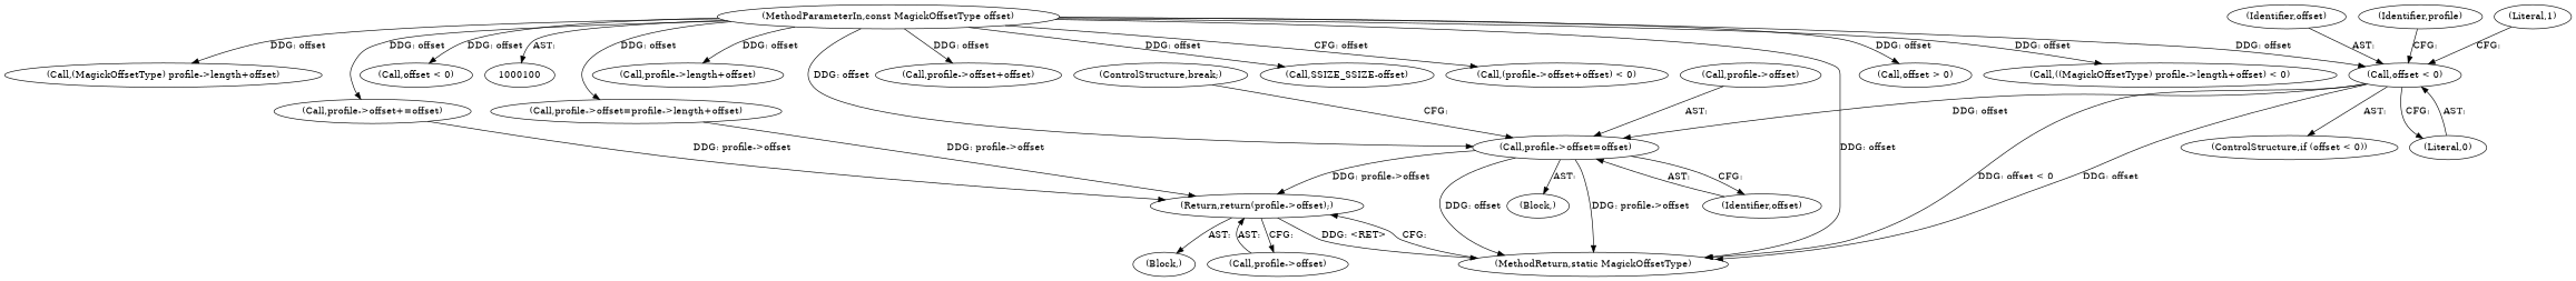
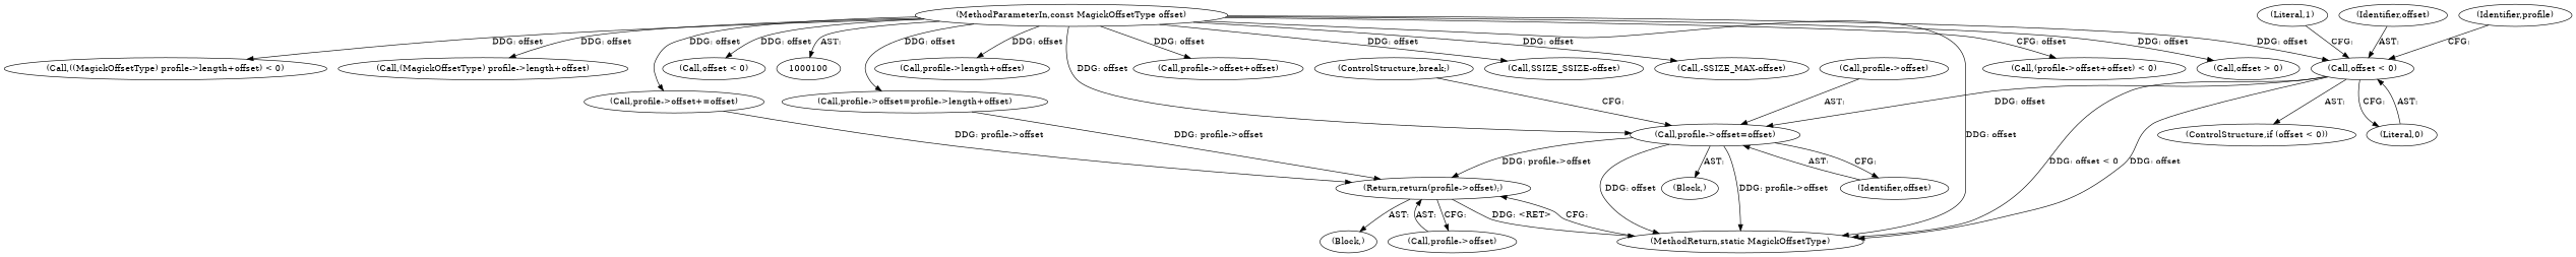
  digraph {
    n1 [label="(Call,profile->offset=offset)"]
    n2 [label="(Return,return(profile->offset);)"]
    n3 [label="(Block,)"]
    n4 [label="(Identifier,offset)"]
    n5 [label="(MethodReturn,static MagickOffsetType)"]
    n6 [label="(Block,)"]
    n7 [label="(Call,profile->offset)"]
    n8 [label="(Call,offset < 0)"]
    n9 [label="(ControlStructure,if (offset < 0))"]
    n10 [label="(Literal,0)"]
    n11 [label="(MethodParameterIn,const MagickOffsetType offset)"]
    n12 [label="(Call,profile->length+offset)"]
    n13 [label="(Call,profile->offset+offset)"]
    n14 [label="(Call,profile->offset=profile->length+offset)"]
    n15 [label="(Call,SSIZE_SSIZE-offset)"]
+   n16 [label="(Call,-SSIZE_MAX-offset)"]
    n17 [label="(Call,(profile->offset+offset) < 0)"]
    n18 [label="(Call,offset > 0)"]
    n19 [label="(Call,((MagickOffsetType) profile->length+offset) < 0)"]
    n20 [label="(Call,(MagickOffsetType) profile->length+offset)"]
    n21 [label="(Call,profile->offset+=offset)"]
    n22 [label="(Call,offset < 0)"]
    1000100
    n24 [label="(ControlStructure,break;)"]
    n25 [label="(Call,profile->offset)"]
    n26 [label="(Identifier,offset)"]
    n27 [label="(Identifier,profile)"]
    n28 [label="(Literal,1)"]
    n1 -> n2 [label="DDG: profile->offset"]
    n1 -> n3 [label="AST: "]
    n1 -> n4 [label="CFG: "]
    n1 -> n5 [label="DDG: profile->offset"]
    n1 -> n5 [label="DDG: offset"]
    n2 -> n5 [label="DDG: <RET>"]
    n2 -> n6 [label="AST: "]
    n2 -> n7 [label="CFG: "]
    n4 -> n1 [label="AST: "]
    n5 -> n2 [label="CFG: "]
    n7 -> n2 [label="AST: "]
    n8 -> n1 [label="DDG: offset"]
    n8 -> n5 [label="DDG: offset < 0"]
    n8 -> n5 [label="DDG: offset"]
    n8 -> n9 [label="AST: "]
    n8 -> n10 [label="CFG: "]
    n10 -> n8 [label="AST: "]
    n11 -> n1 [label="DDG: offset"]
    n11 -> n5 [label="DDG: offset"]
    n11 -> n8 [label="DDG: offset"]
    n11 -> n12 [label="DDG: offset"]
    n11 -> n13 [label="DDG: offset"]
    n11 -> n14 [label="DDG: offset"]
    n11 -> n15 [label="DDG: offset"]
+   n11 -> n16 [label="DDG: offset"]
    n11 -> n17 [label="CFG: offset"]
    n11 -> n18 [label="DDG: offset"]
    n11 -> n19 [label="DDG: offset"]
    n11 -> n20 [label="DDG: offset"]
    n11 -> n21 [label="DDG: offset"]
    n11 -> n22 [label="DDG: offset"]
    n11 -> 1000100 [label="AST: "]
    n14 -> n2 [label="DDG: profile->offset"]
    n21 -> n2 [label="DDG: profile->offset"]
    n24 -> n1 [label="CFG: "]
    n25 -> n1 [label="AST: "]
    n26 -> n8 [label="AST: "]
    n27 -> n8 [label="CFG: "]
    n28 -> n8 [label="CFG: "]
  }
